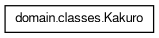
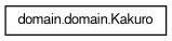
  digraph {
    rankdir=LR
-   n1 [color=black fillcolor=white fontname=FreeSans fontsize=10 height=0.2 label="domain.classes.Kakuro" shape=record style=filled width=0.4]
+   n1 [color=black fillcolor=white fontname=FreeSans fontsize=10 height=0.2 label="domain.domain.Kakuro" shape=record style=filled width=0.4]
  }
